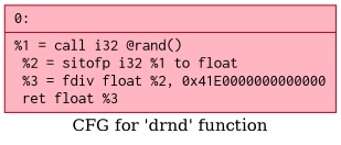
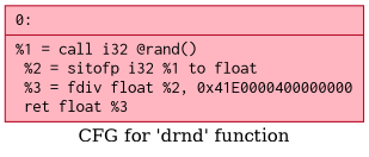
  digraph {
    label="CFG for 'drnd' function"
-   n1 [color="#b70d28ff" fillcolor=lightpink fontname=Courier label="{0:\l|  %1 = call i32 @rand()\l  %2 = sitofp i32 %1 to float\l  %3 = fdiv float %2, 0x41E0000000000000\l  ret float %3\l}" shape=record style=filled]
+   n1 [color="#b70d28ff" fillcolor=lightpink fontname=Courier label="{0:\l|  %1 = call i32 @rand()\l  %2 = sitofp i32 %1 to float\l  %3 = fdiv float %2, 0x41E0000400000000\l  ret float %3\l}" shape=record style=filled]
  }
